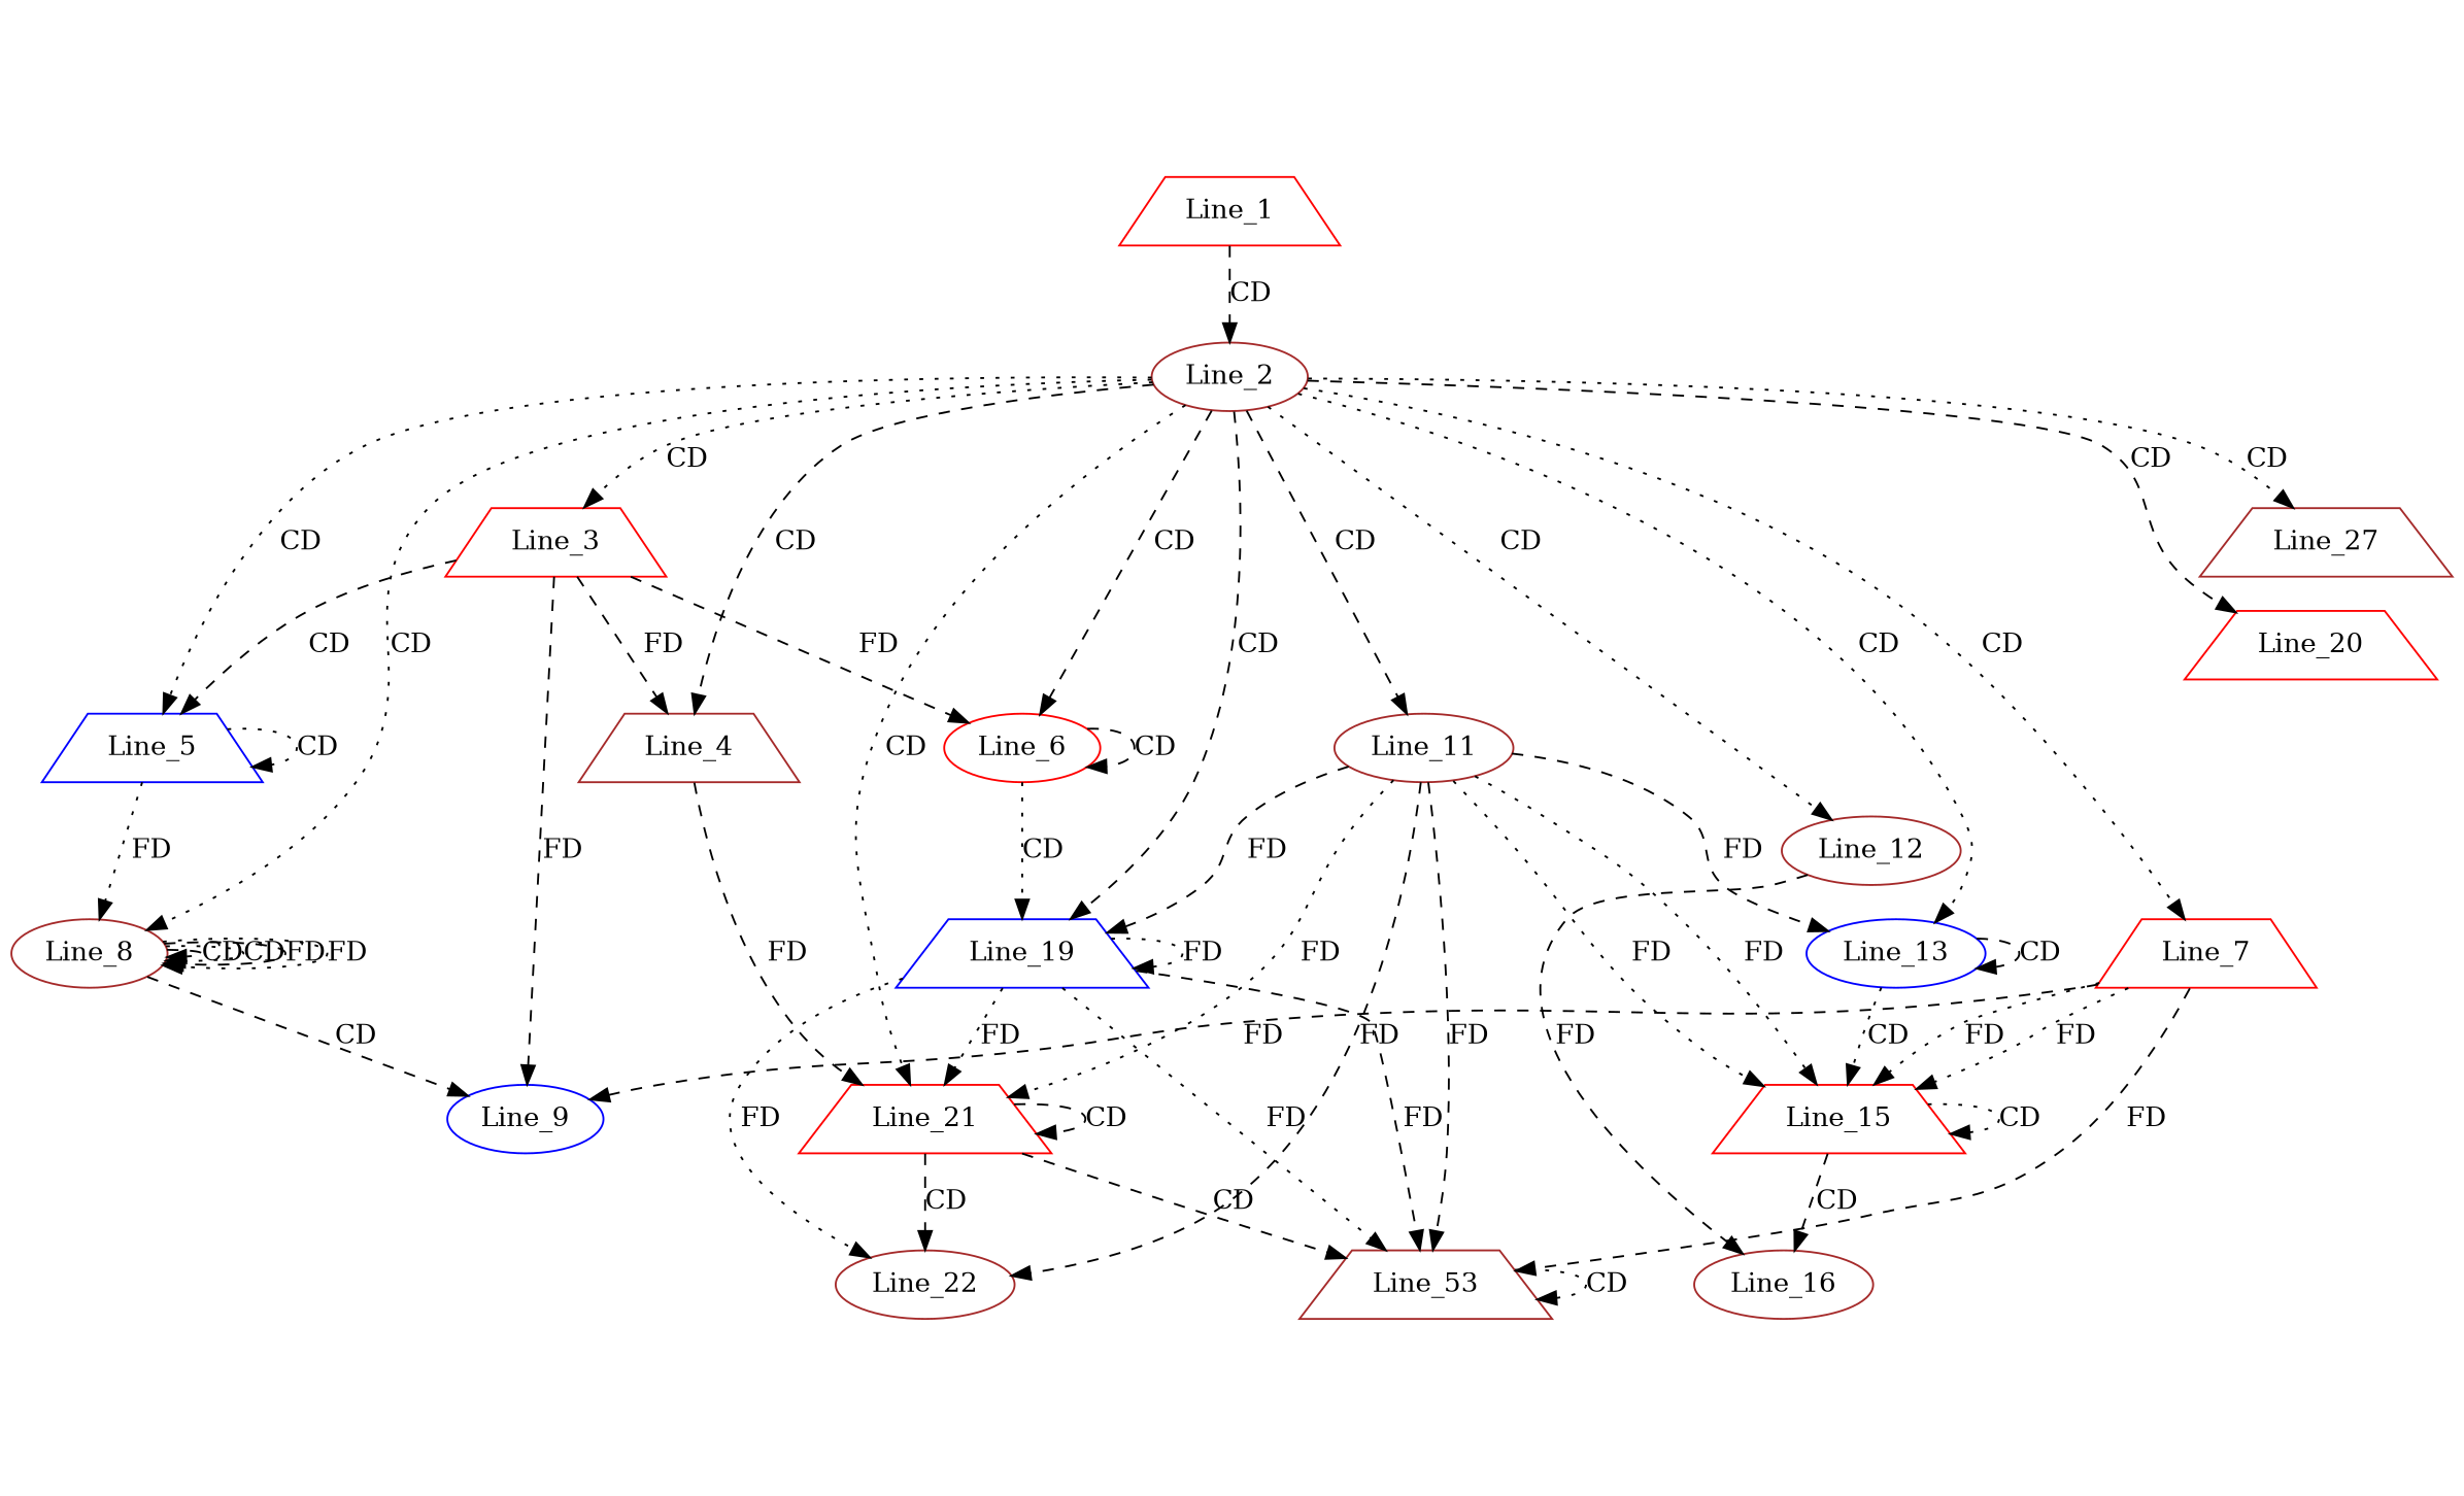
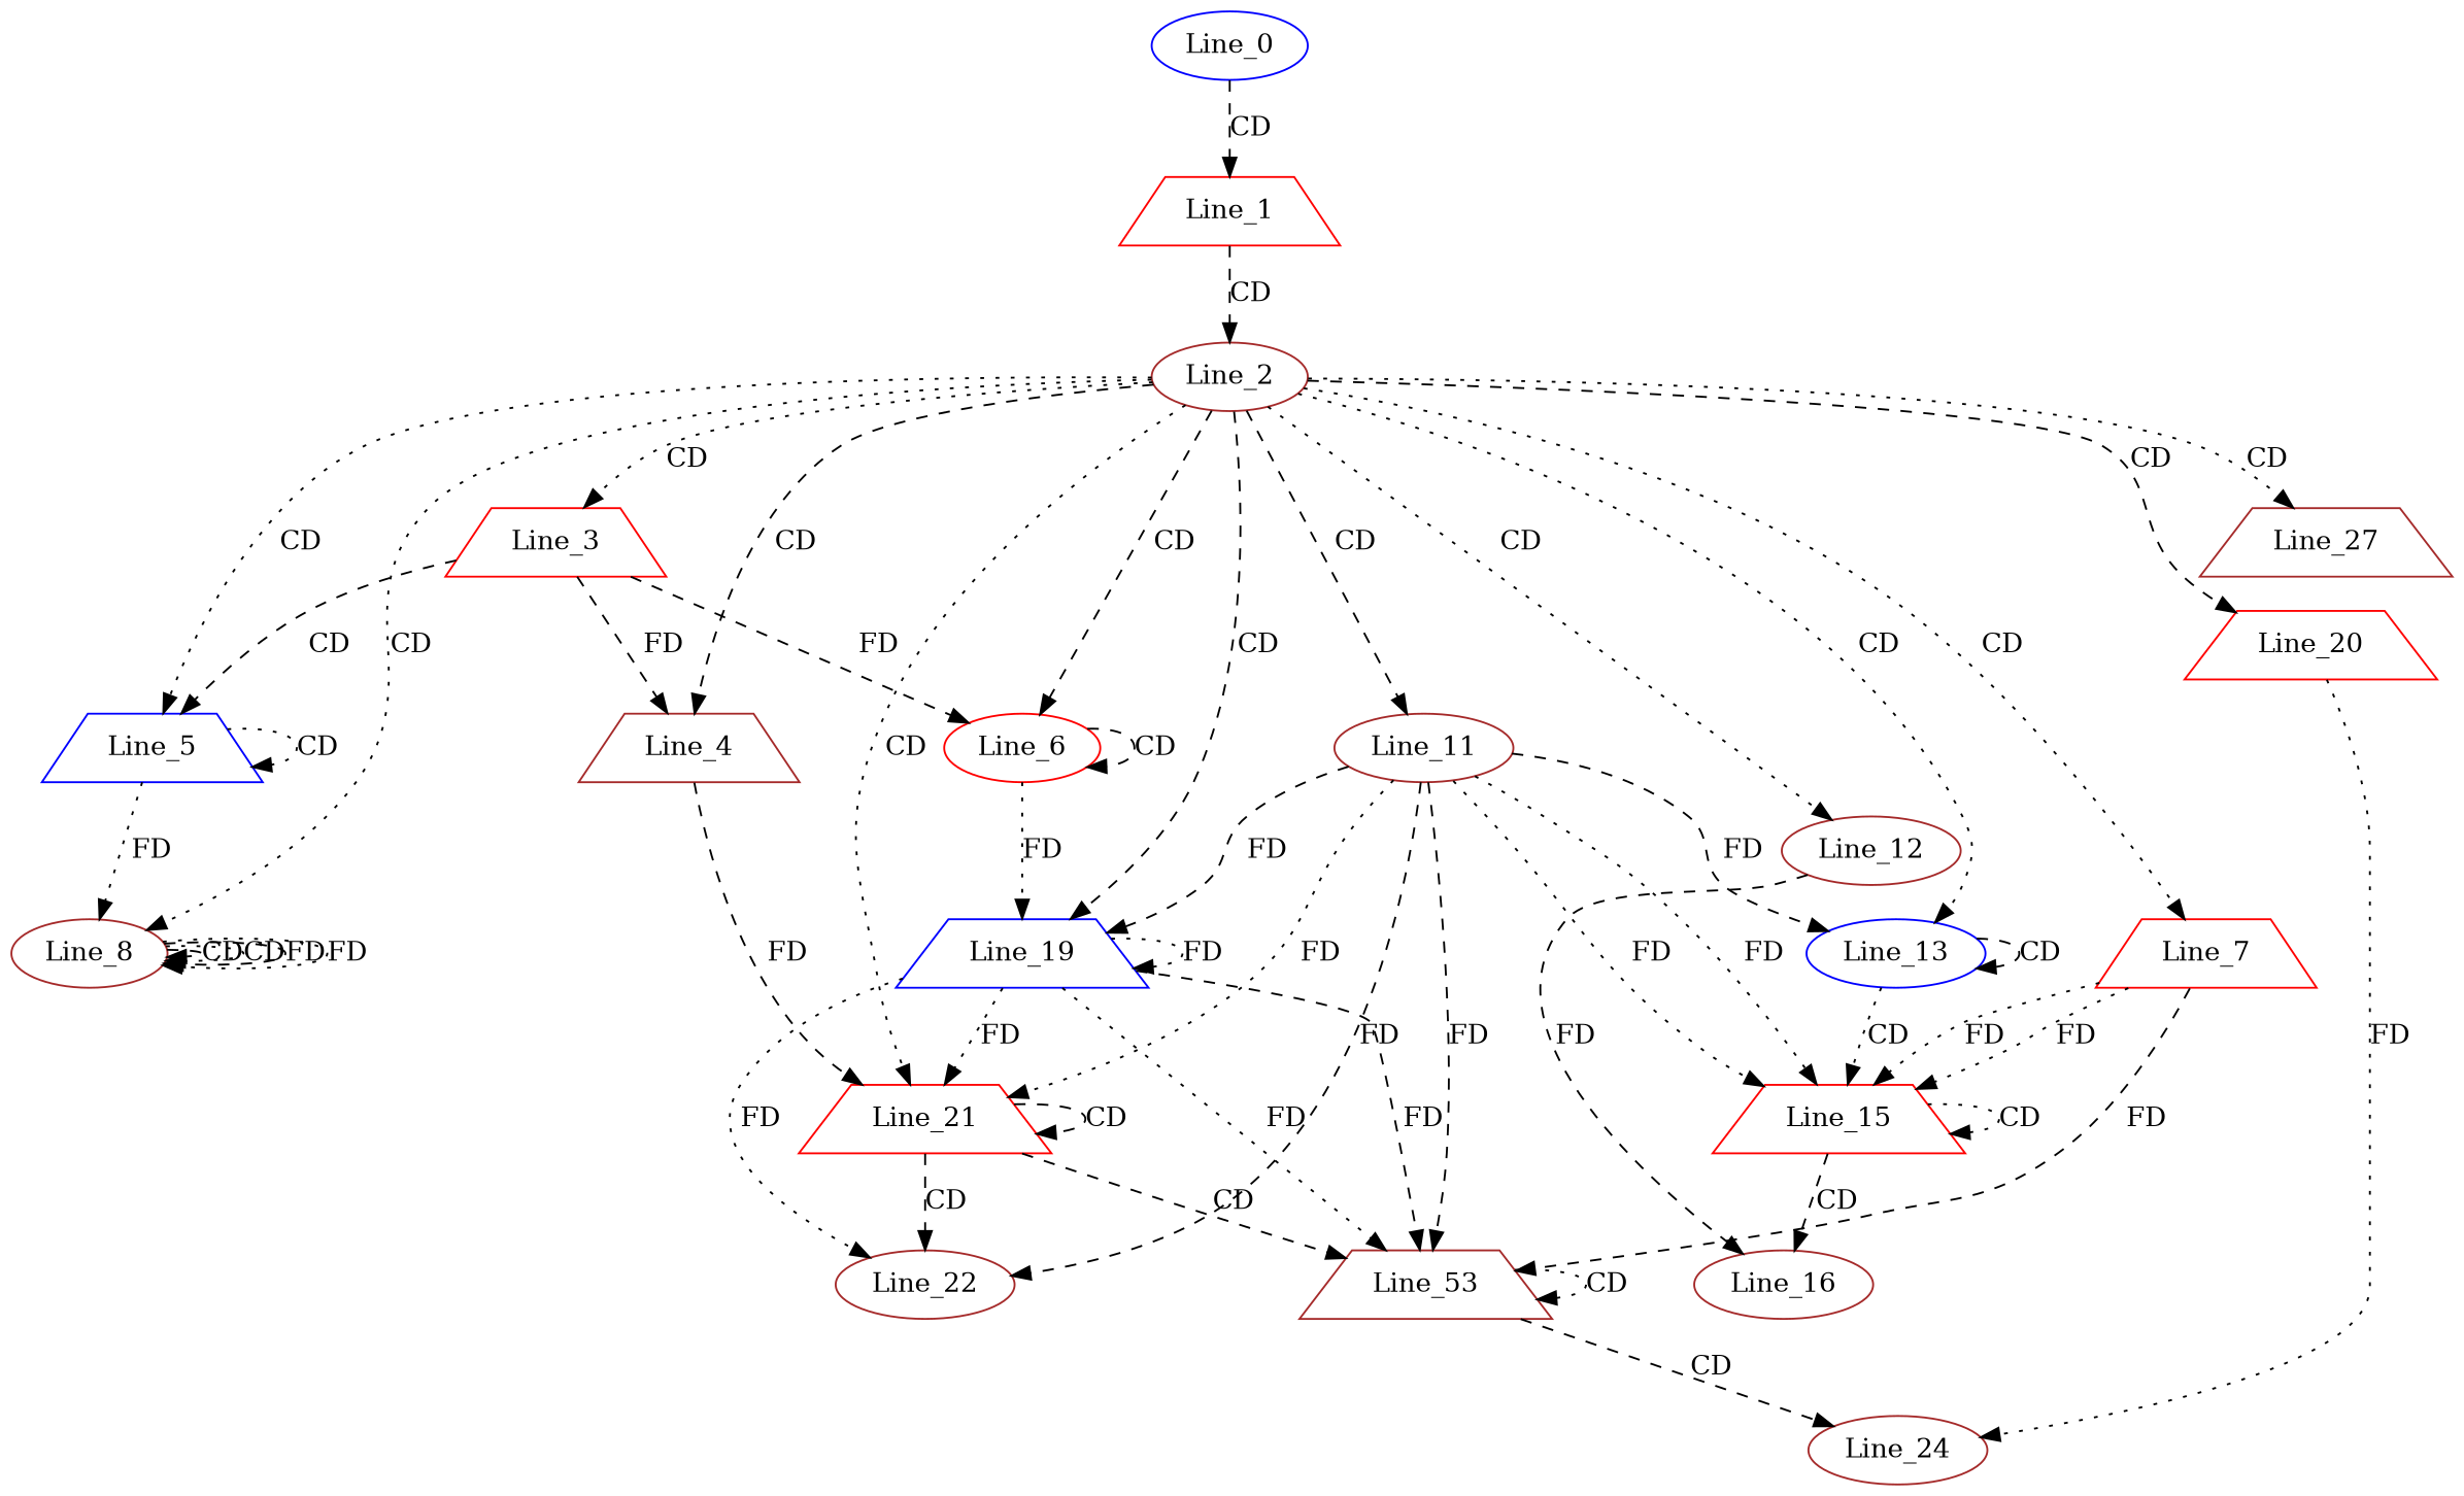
  digraph {
    fontname="DejaVu Serif"
    node [color=brown fontname="DejaVu Serif" shape=ellipse]
    edge [fontname="DejaVu Serif" style=dashed]
+   Line_0 [color=blue]
    Line_1 [color=red shape=trapezium]
    Line_2
    Line_3 [color=red shape=trapezium]
    Line_4 [shape=trapezium]
    Line_5 [color=blue shape=trapezium]
    Line_6 [color=red]
    Line_7 [color=red shape=trapezium]
    Line_8
    Line_11
    Line_12
    Line_13 [color=blue]
    Line_19 [color=blue shape=trapezium]
    Line_20 [color=red shape=trapezium]
    Line_21 [color=red shape=trapezium]
    Line_27 [shape=trapezium]
-   Line_9 [color=blue]
    Line_15 [color=red shape=trapezium]
    n19 [label=Line_53 shape=trapezium]
    Line_22
    Line_16
+   Line_24
+   Line_0 -> Line_1 [label=CD]
    Line_1 -> Line_2 [label=CD]
    Line_2 -> Line_3 [label=CD style=dotted]
    Line_2 -> Line_4 [label=CD]
    Line_2 -> Line_5 [label=CD style=dotted]
    Line_2 -> Line_6 [label=CD]
    Line_2 -> Line_7 [label=CD style=dotted]
    Line_2 -> Line_8 [label=CD style=dotted]
    Line_2 -> Line_11 [label=CD]
    Line_2 -> Line_12 [label=CD style=dotted]
    Line_2 -> Line_13 [label=CD style=dotted]
    Line_2 -> Line_19 [label=CD]
    Line_2 -> Line_20 [label=CD]
    Line_2 -> Line_21 [label=CD style=dotted]
    Line_2 -> Line_27 [label=CD style=dotted]
    Line_3 -> Line_4 [label=FD]
    Line_3 -> Line_5 [label=CD]
    Line_3 -> Line_6 [label=FD]
-   Line_3 -> Line_9 [label=FD]
    Line_4 -> Line_21 [label=FD]
    Line_5 -> Line_5 [label=CD style=dotted]
    Line_5 -> Line_8 [label=FD style=dotted]
    Line_6 -> Line_6 [label=CD]
-   Line_6 -> Line_19 [label=CD style=dotted]
-   Line_7 -> Line_9 [label=FD]
+   Line_6 -> Line_19 [label=FD style=dotted]
    Line_7 -> Line_15 [label=FD style=dotted]
    Line_7 -> Line_15 [label=FD style=dotted]
    Line_7 -> n19 [label=FD]
    Line_8 -> Line_8 [label=CD]
    Line_8 -> Line_8 [label=CD style=dotted]
    Line_8 -> Line_8 [label=FD]
    Line_8 -> Line_8 [label=FD style=dotted]
-   Line_8 -> Line_9 [label=CD]
    Line_11 -> Line_13 [label=FD]
    Line_11 -> Line_19 [label=FD]
    Line_11 -> Line_21 [label=FD style=dotted]
    Line_11 -> Line_15 [label=FD style=dotted]
    Line_11 -> Line_15 [label=FD style=dotted]
    Line_11 -> n19 [label=FD]
    Line_11 -> Line_22 [label=FD]
    Line_12 -> Line_16 [label=FD]
    Line_13 -> Line_13 [label=CD]
    Line_13 -> Line_15 [label=CD style=dotted]
    Line_19 -> Line_19 [label=FD style=dotted]
    Line_19 -> Line_21 [label=FD style=dotted]
    Line_19 -> n19 [label=FD]
    Line_19 -> n19 [label=FD style=dotted]
    Line_19 -> Line_22 [label=FD style=dotted]
+   Line_20 -> Line_24 [label=FD style=dotted]
    Line_21 -> Line_21 [label=CD]
    Line_21 -> n19 [label=CD]
    Line_21 -> Line_22 [label=CD]
    Line_15 -> Line_15 [label=CD style=dotted]
    Line_15 -> Line_16 [label=CD]
    n19 -> n19 [label=CD style=dotted]
+   n19 -> Line_24 [label=CD]
  }
